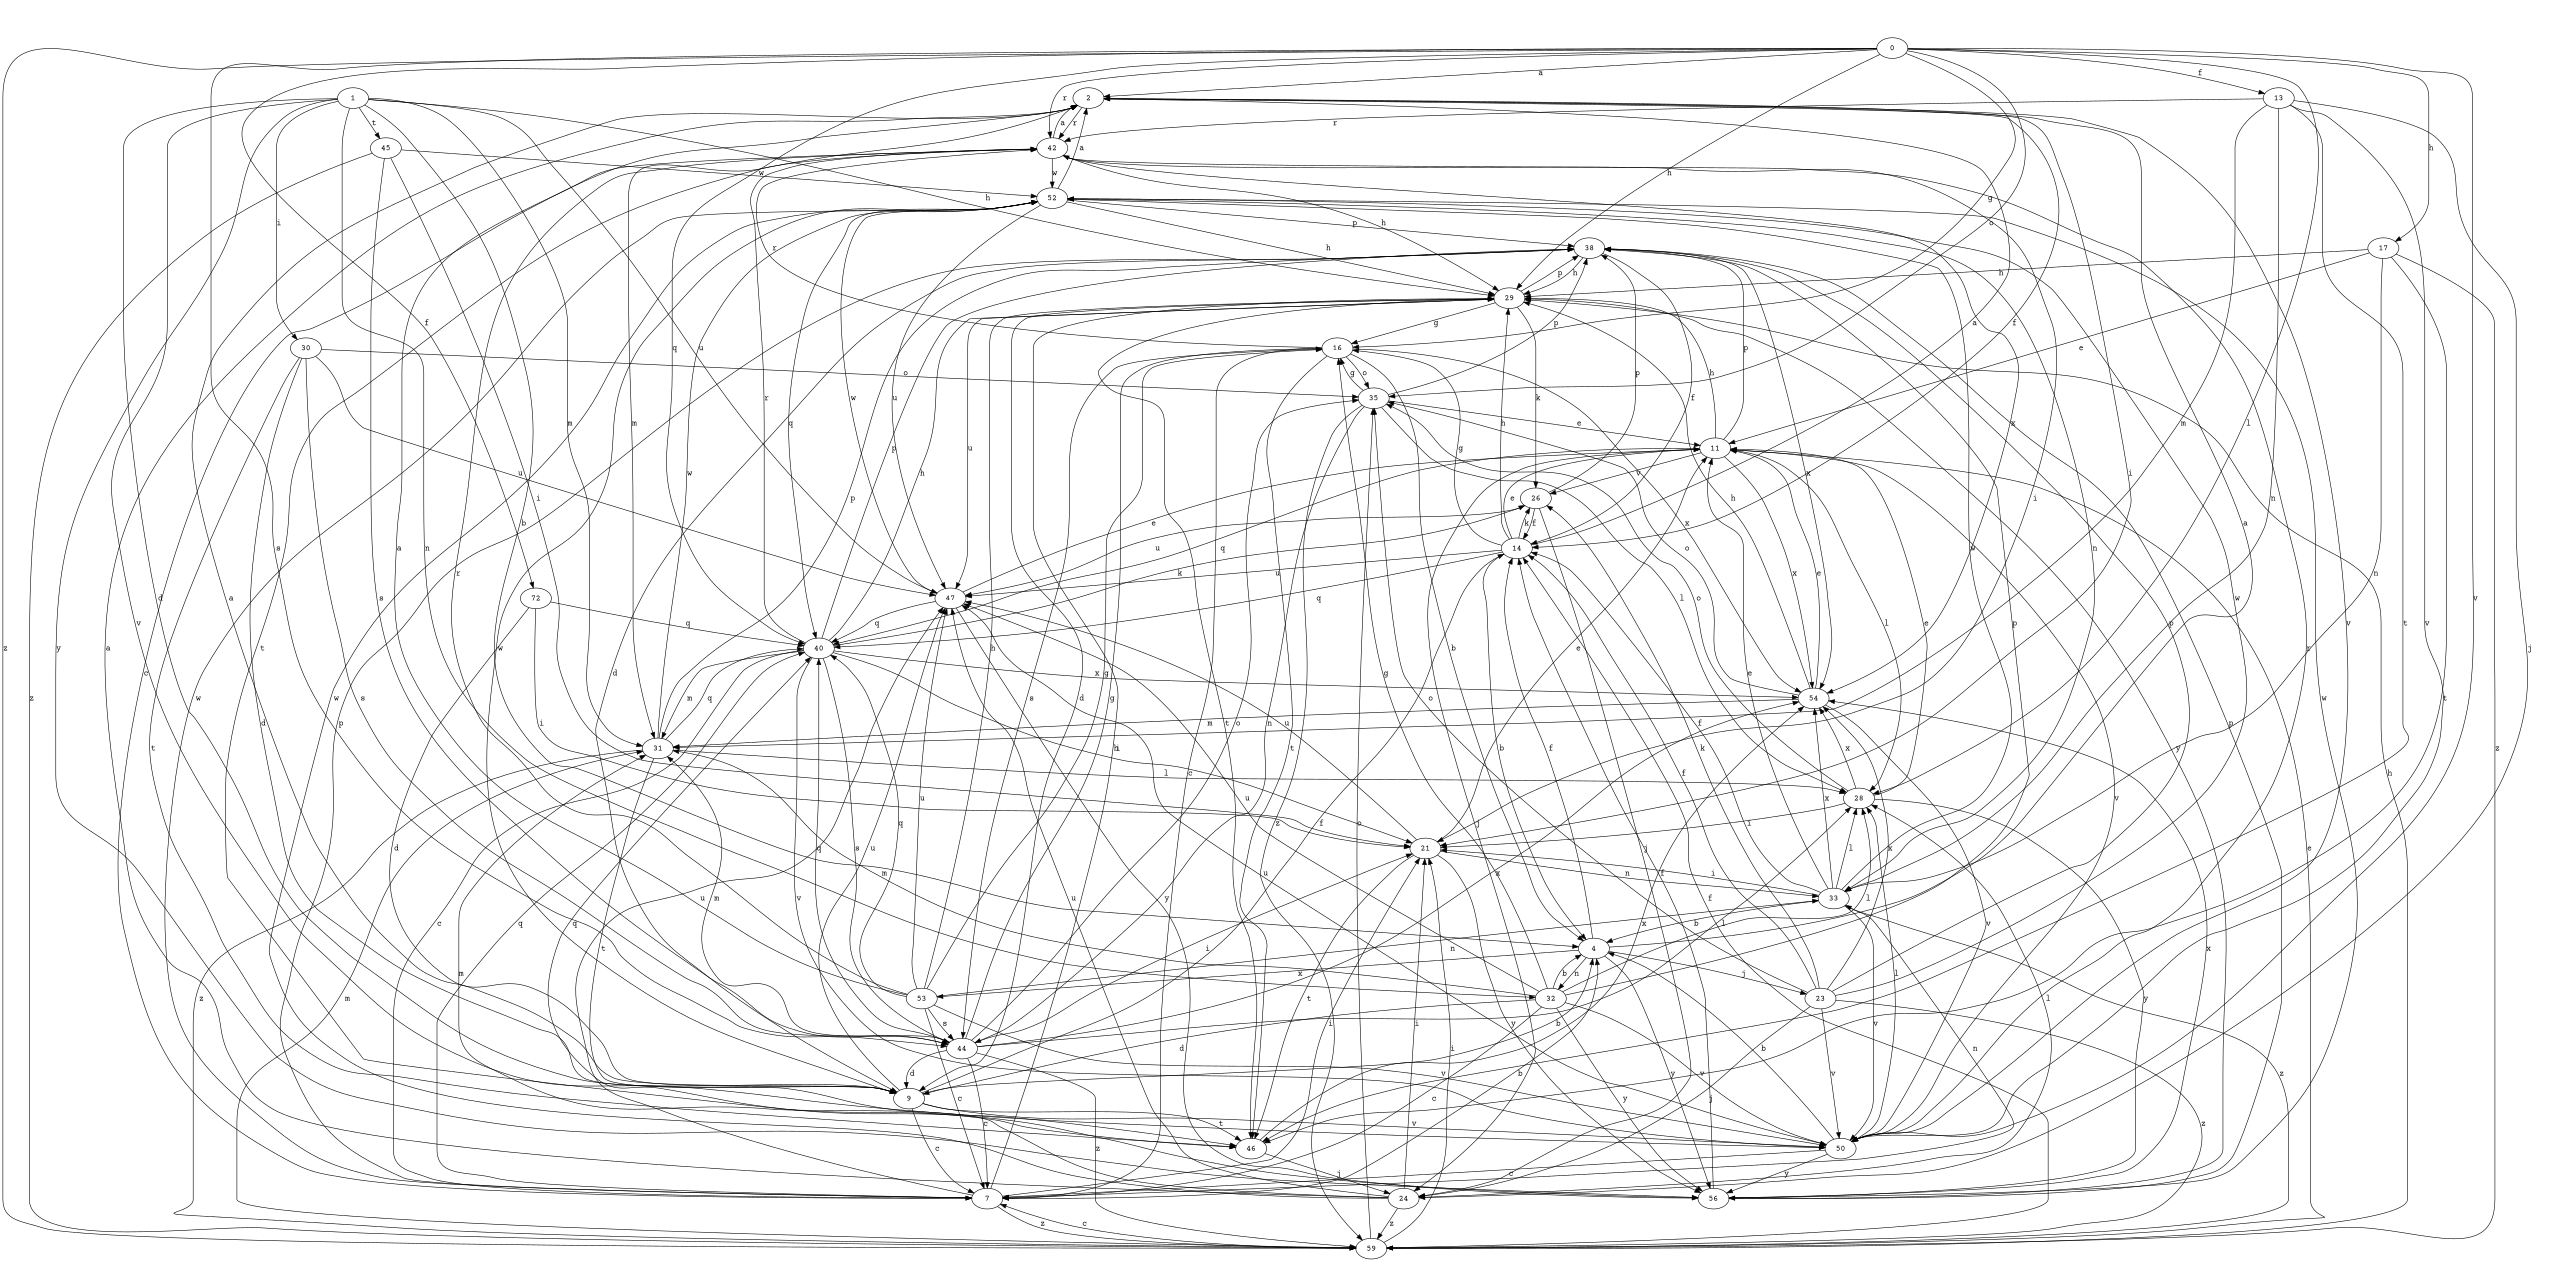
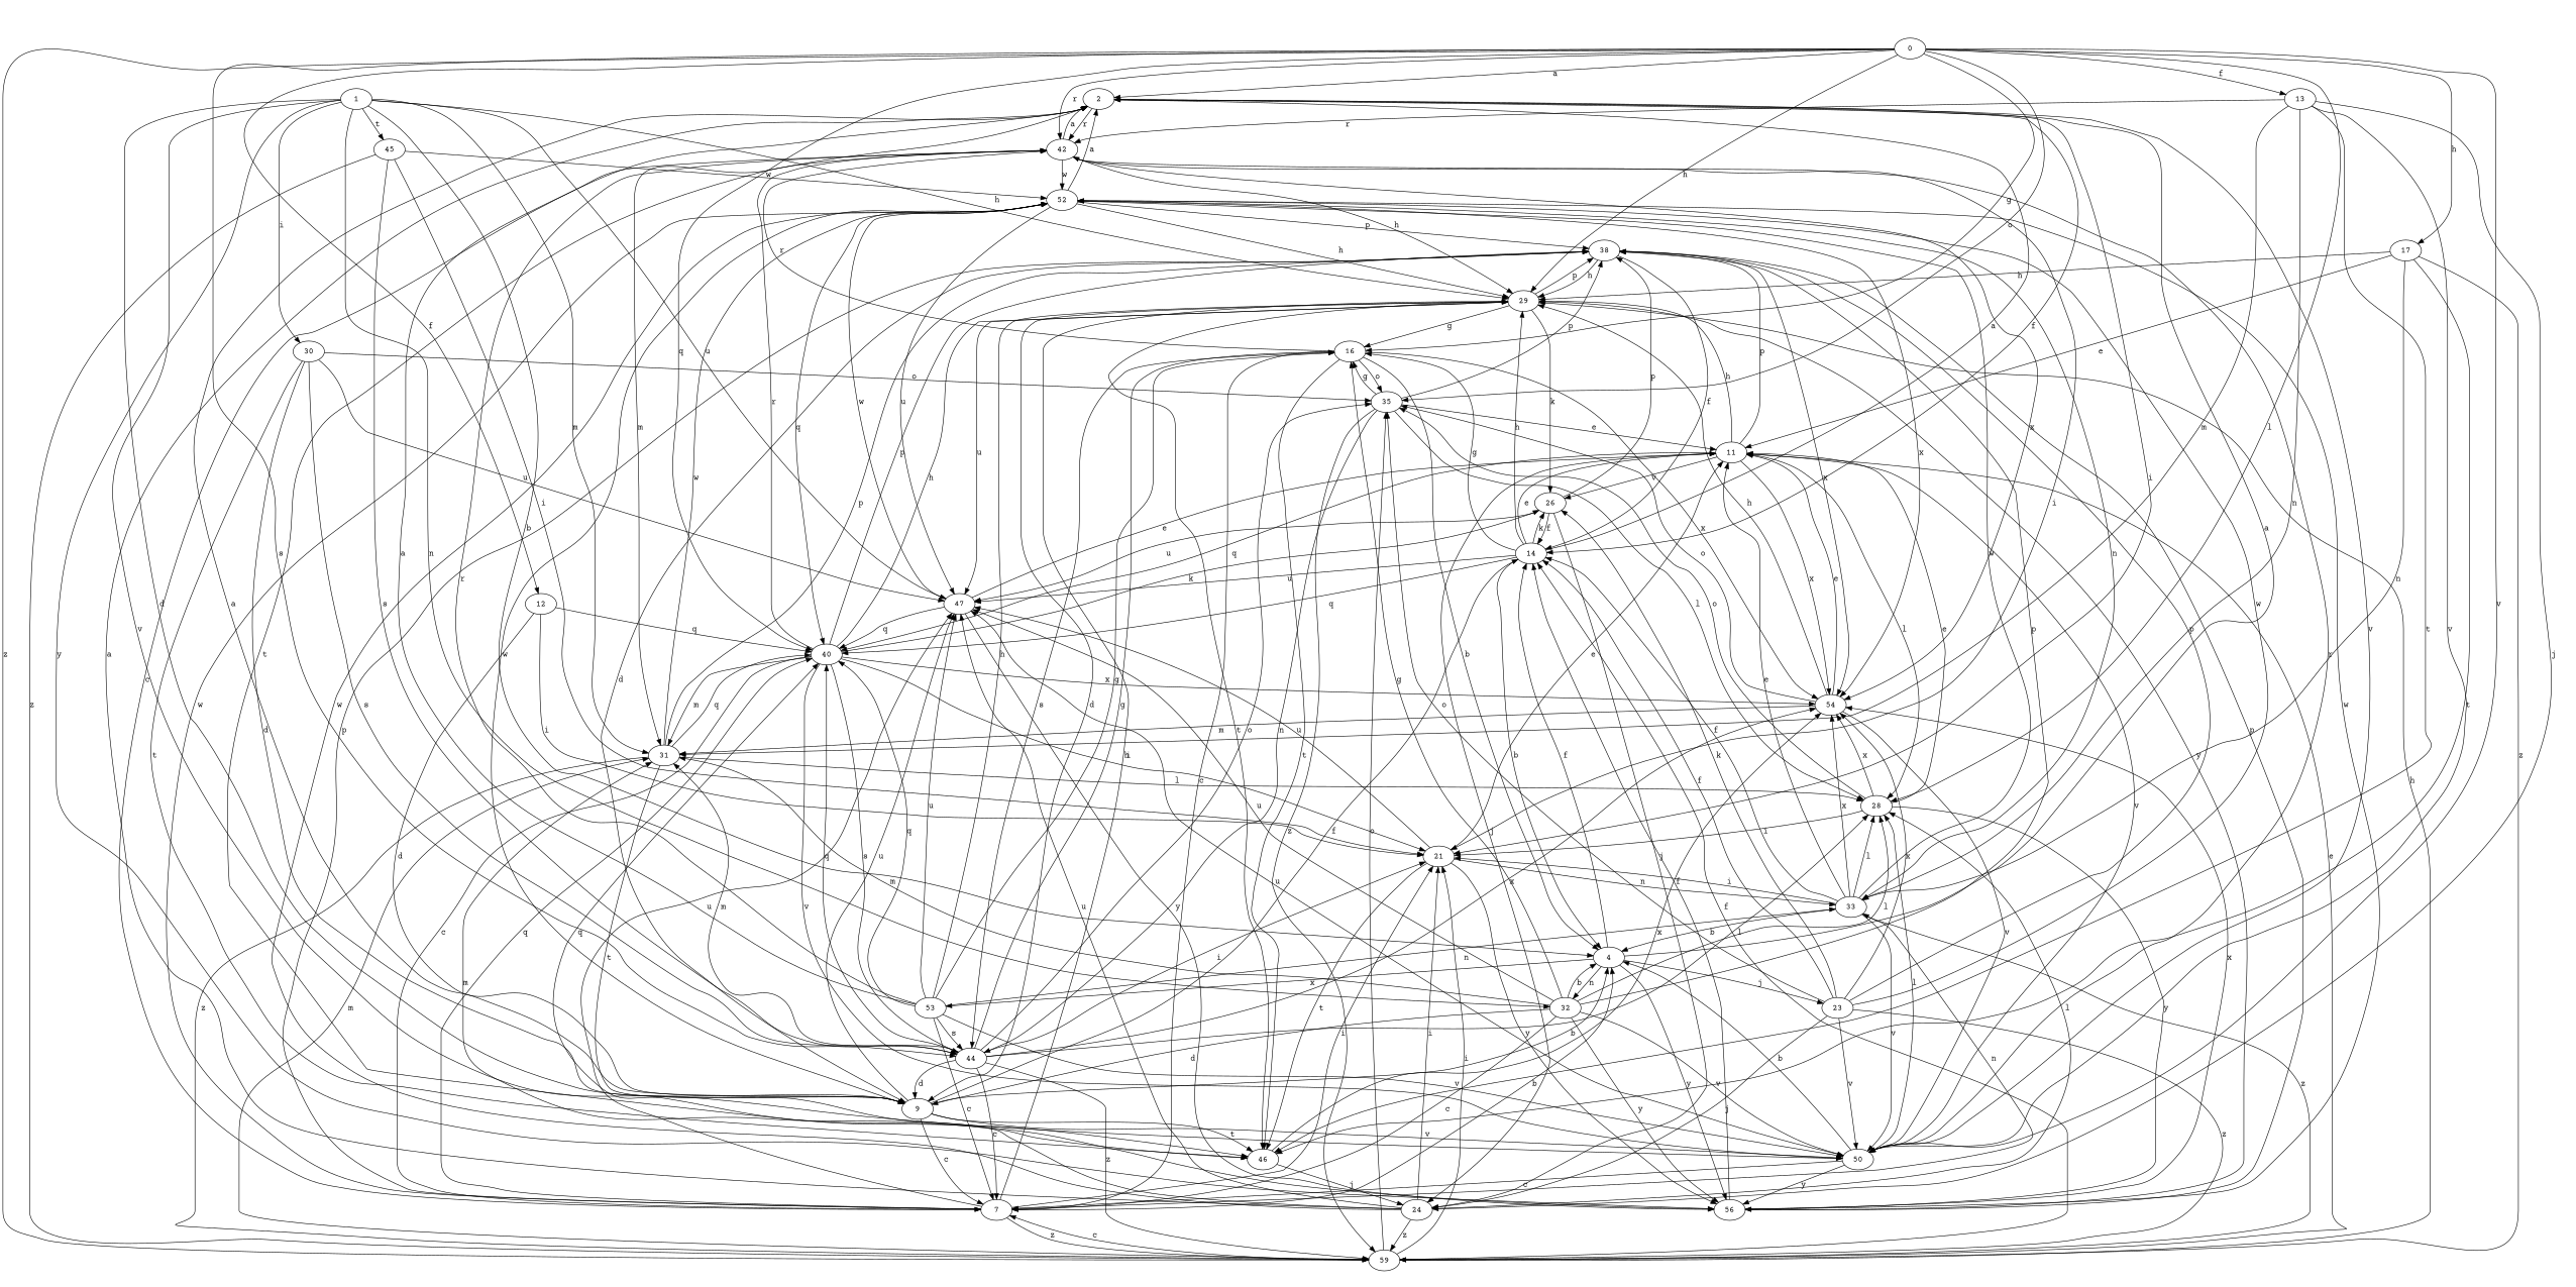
  strict digraph {
    fontname="Courier Prime"
    node [fontname="Courier Prime"]
    edge [fontname="Courier Prime"]
    0
    2
-   12 [label=72]
+   12
    13
    16
    17
    n7 [label=29]
    28
    35
    40
    42
    44
    50
    59
    31
    14
    21
    9
    33
    46
    24
    4
    7
    54
    11
    47
    56
    38
    26
    52
    1
    n32 [label=30]
    32
    45
    23
    53
    0 -> 2 [label=a]
    0 -> 12 [label=f]
    0 -> 13 [label=f]
    0 -> 16 [label=g]
    0 -> 17 [label=h]
    0 -> n7 [label=h]
    0 -> 28 [label=l]
    0 -> 35 [label=o]
    0 -> 40 [label=q]
    0 -> 42 [label=r]
    0 -> 44 [label=s]
    0 -> 50 [label=v]
    0 -> 59 [label=z]
    2 -> 42 [label=r]
    2 -> 50 [label=v]
    2 -> 31 [label=m]
    2 -> 14 [label=f]
    2 -> 21 [label=i]
    12 -> 40 [label=q]
    12 -> 21 [label=i]
    12 -> 9 [label=d]
    13 -> 42 [label=r]
    13 -> 50 [label=v]
    13 -> 31 [label=m]
    13 -> 33 [label=n]
    13 -> 46 [label=t]
    13 -> 24 [label=j]
    16 -> 35 [label=o]
    16 -> 42 [label=r]
    16 -> 44 [label=s]
    16 -> 46 [label=t]
    16 -> 4 [label=b]
    16 -> 7 [label=c]
    16 -> 54 [label=x]
    17 -> n7 [label=h]
    17 -> 59 [label=z]
    17 -> 33 [label=n]
    17 -> 46 [label=t]
    17 -> 11 [label=e]
    n7 -> 16 [label=g]
    n7 -> 9 [label=d]
    n7 -> 46 [label=t]
    n7 -> 47 [label=u]
    n7 -> 56 [label=y]
    n7 -> 38 [label=p]
    n7 -> 26 [label=k]
    28 -> 35 [label=o]
    28 -> 21 [label=i]
    28 -> 54 [label=x]
    28 -> 11 [label=e]
    28 -> 56 [label=y]
    35 -> 16 [label=g]
    35 -> 28 [label=l]
    35 -> 44 [label=n]
    35 -> 59 [label=z]
    35 -> 11 [label=e]
    35 -> 38 [label=p]
    40 -> n7 [label=h]
    40 -> 42 [label=r]
    40 -> 44 [label=s]
    40 -> 50 [label=v]
    40 -> 31 [label=m]
    40 -> 21 [label=i]
    40 -> 7 [label=c]
    40 -> 54 [label=x]
    40 -> 38 [label=p]
    40 -> 26 [label=k]
    42 -> 2 [label=a]
    42 -> n7 [label=h]
    42 -> 21 [label=i]
    42 -> 46 [label=t]
    42 -> 7 [label=c]
    42 -> 54 [label=x]
    42 -> 52 [label=w]
    44 -> 16 [label=g]
    44 -> 28 [label=l]
    44 -> 35 [label=o]
    44 -> 40 [label=q]
    44 -> 59 [label=z]
    44 -> 31 [label=m]
    44 -> 21 [label=i]
    44 -> 9 [label=d]
    44 -> 7 [label=c]
    44 -> 54 [label=x]
    50 -> 28 [label=l]
    50 -> 42 [label=r]
    50 -> 4 [label=b]
    50 -> 7 [label=c]
    50 -> 47 [label=u]
    50 -> 56 [label=y]
    59 -> n7 [label=h]
    59 -> 35 [label=o]
    59 -> 31 [label=m]
    59 -> 14 [label=f]
    59 -> 21 [label=i]
    59 -> 7 [label=c]
    59 -> 11 [label=e]
    31 -> 28 [label=l]
    31 -> 40 [label=q]
    31 -> 59 [label=z]
    31 -> 46 [label=t]
    31 -> 38 [label=p]
    31 -> 52 [label=w]
    14 -> 2 [label=a]
    14 -> 16 [label=g]
    14 -> n7 [label=h]
    14 -> 40 [label=q]
    14 -> 4 [label=b]
    14 -> 11 [label=e]
    14 -> 47 [label=u]
    14 -> 26 [label=k]
    21 -> 33 [label=n]
    21 -> 46 [label=t]
    21 -> 11 [label=e]
    21 -> 47 [label=u]
    21 -> 56 [label=y]
    9 -> 2 [label=a]
    9 -> 50 [label=v]
    9 -> 14 [label=f]
    9 -> 46 [label=t]
    9 -> 4 [label=b]
    9 -> 7 [label=c]
    9 -> 47 [label=u]
    9 -> 52 [label=w]
    33 -> 28 [label=l]
    33 -> 50 [label=v]
    33 -> 59 [label=z]
    33 -> 14 [label=f]
    33 -> 21 [label=i]
    33 -> 4 [label=b]
    33 -> 54 [label=x]
    33 -> 11 [label=e]
    33 -> 52 [label=w]
    46 -> 24 [label=j]
    46 -> 54 [label=x]
    24 -> 2 [label=a]
    24 -> 28 [label=l]
    24 -> 59 [label=z]
    24 -> 31 [label=m]
    24 -> 21 [label=i]
    24 -> 47 [label=u]
    24 -> 52 [label=w]
    4 -> 2 [label=a]
    4 -> 14 [label=f]
    4 -> 56 [label=y]
    4 -> 32 [label=n]
    4 -> 23 [label=j]
    4 -> 53 [label=x]
    7 -> n7 [label=h]
    7 -> 40 [label=q]
    7 -> 59 [label=z]
    7 -> 21 [label=i]
    7 -> 33 [label=n]
    7 -> 4 [label=b]
    7 -> 47 [label=u]
    7 -> 38 [label=p]
    7 -> 52 [label=w]
    54 -> n7 [label=h]
    54 -> 35 [label=o]
    54 -> 50 [label=v]
    54 -> 31 [label=m]
    54 -> 11 [label=e]
    11 -> n7 [label=h]
    11 -> 28 [label=l]
    11 -> 40 [label=q]
    11 -> 50 [label=v]
    11 -> 24 [label=j]
    11 -> 54 [label=x]
    11 -> 38 [label=p]
    11 -> 26 [label=v]
    47 -> 40 [label=q]
    47 -> 11 [label=e]
    47 -> 56 [label=y]
    47 -> 52 [label=w]
    56 -> 40 [label=q]
    56 -> 14 [label=f]
    56 -> 54 [label=x]
    56 -> 38 [label=p]
    56 -> 52 [label=w]
    38 -> n7 [label=h]
    38 -> 14 [label=f]
    38 -> 9 [label=d]
    38 -> 54 [label=x]
    26 -> 14 [label=f]
    26 -> 24 [label=j]
    26 -> 47 [label=u]
    26 -> 38 [label=p]
    52 -> 2 [label=a]
    52 -> n7 [label=h]
    52 -> 40 [label=q]
    52 -> 33 [label=n]
+   52 -> 54 [label=x]
    52 -> 47 [label=u]
    52 -> 38 [label=p]
    1 -> n7 [label=h]
    1 -> 50 [label=v]
    1 -> 31 [label=m]
    1 -> 9 [label=d]
    1 -> 4 [label=b]
    1 -> 47 [label=u]
    1 -> 56 [label=y]
    1 -> n32 [label=i]
    1 -> 32 [label=n]
    1 -> 45 [label=t]
    n32 -> 35 [label=o]
    n32 -> 44 [label=s]
    n32 -> 9 [label=d]
    n32 -> 46 [label=t]
    n32 -> 47 [label=u]
    32 -> 16 [label=g]
    32 -> 28 [label=l]
    32 -> 50 [label=v]
    32 -> 31 [label=m]
    32 -> 9 [label=d]
    32 -> 4 [label=b]
    32 -> 7 [label=c]
    32 -> 47 [label=u]
    32 -> 56 [label=y]
    32 -> 38 [label=p]
    45 -> 44 [label=s]
    45 -> 59 [label=z]
    45 -> 21 [label=i]
    45 -> 52 [label=w]
    23 -> 35 [label=o]
    23 -> 50 [label=v]
    23 -> 59 [label=z]
    23 -> 14 [label=f]
    23 -> 24 [label=j]
    23 -> 54 [label=x]
    23 -> 38 [label=p]
    23 -> 26 [label=k]
    23 -> 52 [label=w]
    53 -> 2 [label=a]
    53 -> 16 [label=g]
    53 -> n7 [label=h]
    53 -> 40 [label=q]
    53 -> 42 [label=r]
    53 -> 44 [label=s]
    53 -> 50 [label=v]
    53 -> 33 [label=n]
    53 -> 7 [label=c]
    53 -> 47 [label=u]
  }
